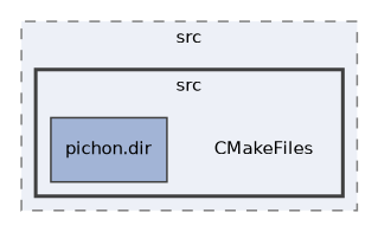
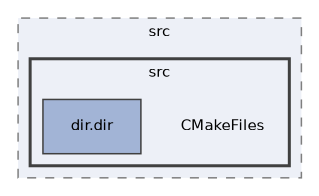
  digraph {
    compound=true
    node [fontname=Helvetica fontsize=10]
    n1 [label=CMakeFiles shape=plaintext]
-   n2 [color=grey25 fillcolor="#a2b4d6" label="pichon.dir" shape=box style="filled,"]
+   n2 [color=grey25 fillcolor="#a2b4d6" label="dir.dir" shape=box style="filled,"]
    subgraph cluster_1 {
      bgcolor="#edf0f7"
      fontname=Helvetica
      fontsize=10
      label=src
      pencolor=grey50
      style="filled,dashed,"
      subgraph cluster_2 {
        bgcolor="#edf0f7"
        fontname=Helvetica
        fontsize=10
        pencolor=grey25
        style="filled,bold,"
        n1
        n2
      }
    }
  }
